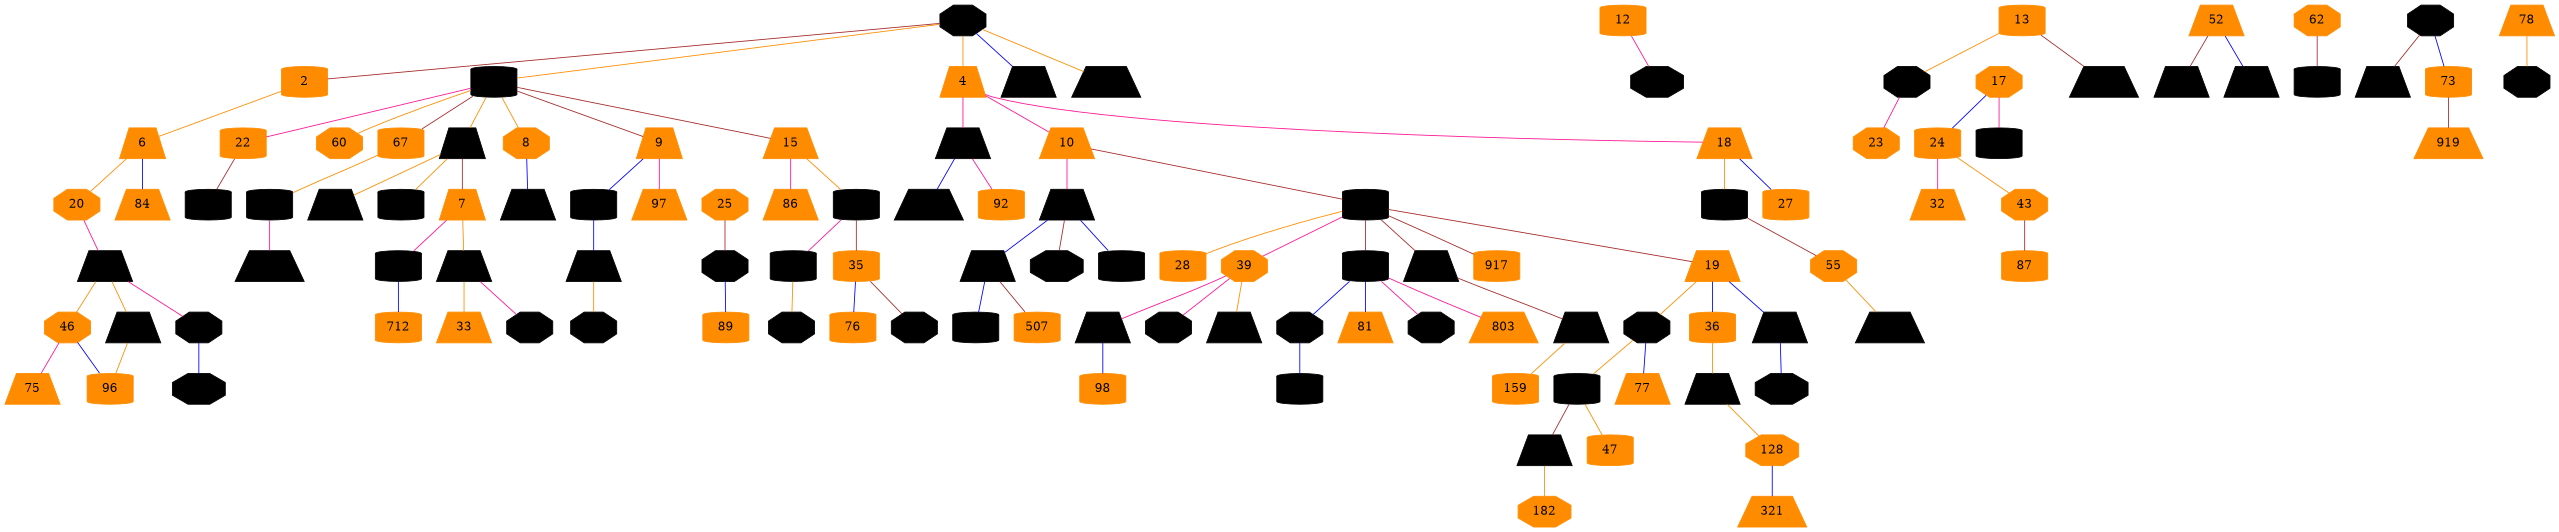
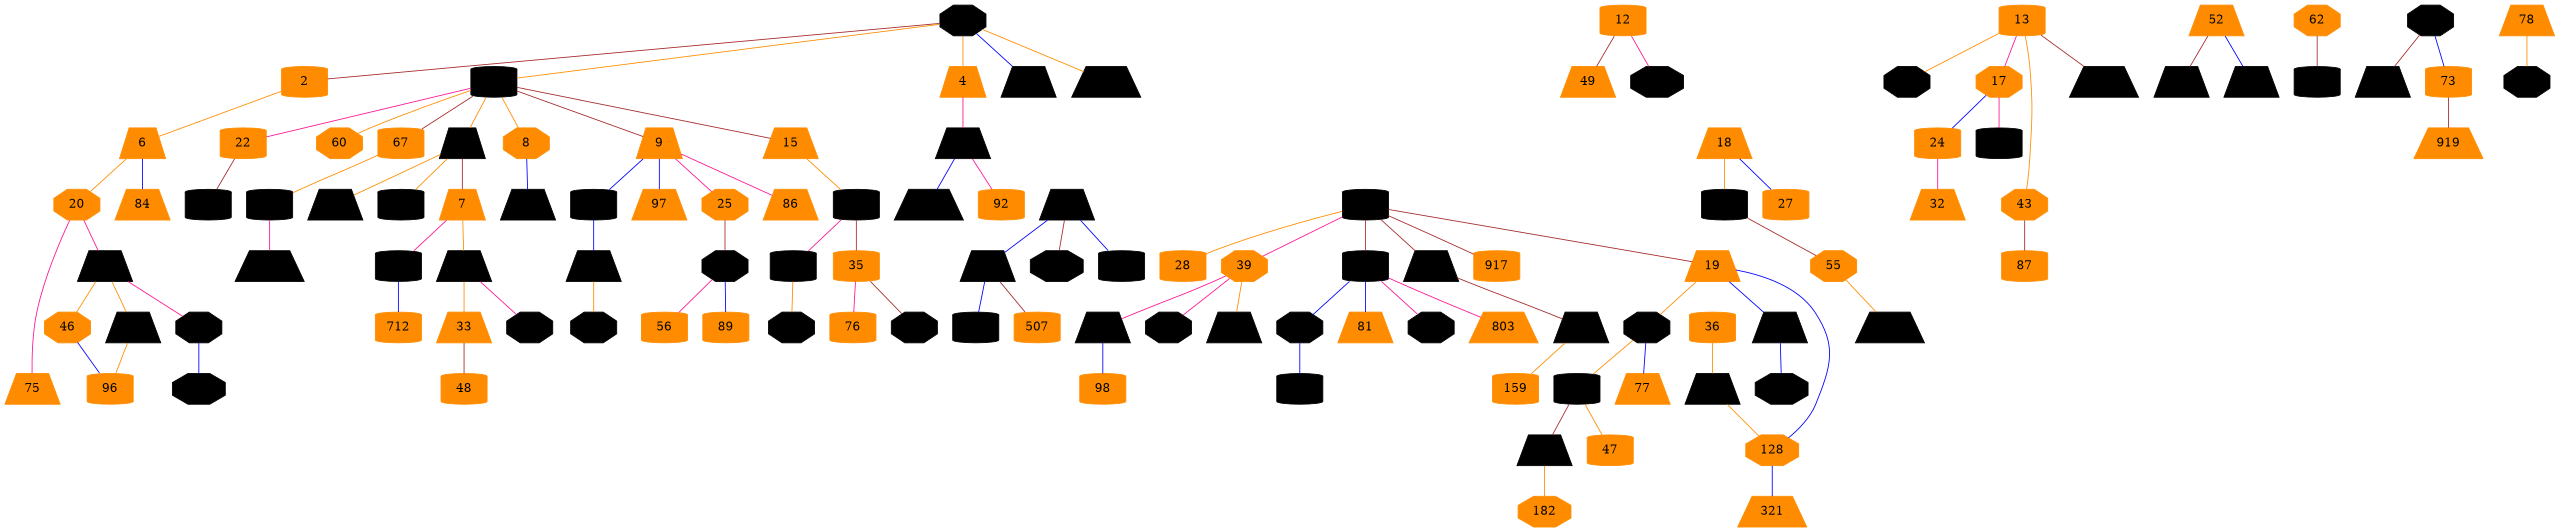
  graph {
    node [color=black shape=trapezium style=filled]
    edge [color=darkorange]
    1 [shape=octagon]
    2 [color=darkorange shape=cylinder]
    3 [shape=cylinder]
    4 [color=darkorange]
    93
    104
    6 [color=darkorange]
    5
    8 [color=darkorange shape=octagon]
    9 [color=darkorange]
    15 [color=darkorange]
    22 [color=darkorange shape=cylinder]
    60 [color=darkorange shape=octagon]
    67 [color=darkorange shape=cylinder]
-   10 [color=darkorange]
    18 [color=darkorange]
    69
    84 [color=darkorange]
    20 [color=darkorange shape=octagon]
    7 [color=darkorange]
    63
    99 [shape=cylinder]
    88
    25 [color=darkorange shape=octagon]
    26 [shape=cylinder]
    97 [color=darkorange]
    30 [shape=cylinder]
    86 [color=darkorange]
    53 [shape=cylinder]
    95 [shape=cylinder]
    14 [shape=cylinder]
    45
    27 [color=darkorange shape=cylinder]
    54 [shape=cylinder]
    92 [color=darkorange shape=cylinder]
    113
    11
    100 [shape=cylinder]
    34
    33 [color=darkorange]
    80 [shape=octagon]
    n42 [color=darkorange label=712 shape=cylinder]
    12 [color=darkorange shape=cylinder]
+   49 [color=darkorange]
    120 [shape=octagon]
    13 [color=darkorange shape=cylinder]
    16 [shape=octagon]
    17 [color=darkorange shape=octagon]
    43 [color=darkorange shape=octagon]
    101
    38 [shape=octagon]
    29
    19 [color=darkorange]
    28 [color=darkorange shape=cylinder]
    39 [color=darkorange shape=octagon]
    41 [shape=cylinder]
    44
    n58 [color=darkorange label=917 shape=cylinder]
    50 [shape=cylinder]
    79
    102 [shape=octagon]
-   23 [color=darkorange shape=octagon]
+   48 [color=darkorange shape=cylinder]
    24 [color=darkorange shape=cylinder]
    108 [shape=cylinder]
    87 [color=darkorange shape=cylinder]
    21 [shape=octagon]
    36 [color=darkorange shape=cylinder]
    57
    40
    59 [shape=octagon]
    82
    64 [shape=octagon]
    81 [color=darkorange]
    85 [shape=octagon]
    n76 [color=darkorange label=803]
    61
    35 [color=darkorange shape=cylinder]
    37 [shape=cylinder]
    32 [color=darkorange]
    55 [color=darkorange shape=octagon]
    31 [shape=cylinder]
    77 [color=darkorange]
    65
    52 [color=darkorange]
    72
    94
    110 [shape=octagon]
    46 [color=darkorange shape=octagon]
    66
    71 [shape=octagon]
    47 [color=darkorange shape=cylinder]
    68
+   56 [color=darkorange shape=cylinder]
    89 [color=darkorange shape=cylinder]
    91 [shape=octagon]
    76 [color=darkorange shape=cylinder]
    83 [shape=octagon]
    42 [shape=octagon]
    n100 [color=darkorange label=182 shape=octagon]
    75 [color=darkorange]
    96 [color=darkorange shape=cylinder]
    115 [shape=octagon]
    n104 [color=darkorange label=128 shape=octagon]
    98 [color=darkorange shape=cylinder]
    111 [shape=cylinder]
    n107 [color=darkorange label=159 shape=cylinder]
    106 [shape=cylinder]
    n109 [color=darkorange label=507 shape=cylinder]
    62 [color=darkorange shape=octagon]
    105 [shape=cylinder]
    58 [shape=octagon]
    70
    73 [color=darkorange shape=cylinder]
    114
    n116 [color=darkorange label=919]
    n117 [color=darkorange label=321]
    116
    78 [color=darkorange]
    90 [shape=octagon]
    1 -- 2 [color=brown]
    1 -- 3
    1 -- 4
    1 -- 93 [color=blue]
    1 -- 104
    2 -- 6
    3 -- 5
    3 -- 8
    3 -- 9 [color=brown]
    3 -- 15 [color=brown]
    3 -- 22 [color=deeppink]
    3 -- 60
    3 -- 67 [color=brown]
-   4 -- 10 [color=deeppink]
-   4 -- 18 [color=deeppink]
    4 -- 69 [color=deeppink]
    6 -- 84 [color=blue]
    6 -- 20
    5 -- 7 [color=brown]
    5 -- 63
    5 -- 99
    8 -- 88 [color=blue]
+   9 -- 25 [color=deeppink]
    9 -- 26 [color=blue]
-   9 -- 97 [color=deeppink]
+   9 -- 97 [color=blue]
    15 -- 30
-   15 -- 86 [color=deeppink]
+   9 -- 86 [color=deeppink]
    22 -- 53 [color=brown]
    67 -- 95
-   10 -- 14 [color=brown]
-   10 -- 45 [color=deeppink]
    18 -- 27 [color=blue]
    18 -- 54
    69 -- 92 [color=deeppink]
    69 -- 113 [color=blue]
    20 -- 34 [color=deeppink]
    7 -- 11
    7 -- 100 [color=deeppink]
    25 -- 38 [color=brown]
    26 -- 29 [color=blue]
    30 -- 35 [color=brown]
    30 -- 37 [color=deeppink]
    95 -- 116 [color=deeppink]
    14 -- 19 [color=brown]
    14 -- 28
    14 -- 39 [color=deeppink]
    14 -- 41 [color=brown]
    14 -- 44 [color=brown]
    14 -- n58 [color=brown]
    45 -- 50 [color=blue]
    45 -- 79 [color=blue]
    45 -- 102 [color=brown]
    54 -- 55 [color=brown]
    11 -- 33
    11 -- 80 [color=deeppink]
    100 -- n42 [color=blue]
    34 -- 46
    34 -- 66
    34 -- 71 [color=deeppink]
+   33 -- 48 [color=brown]
+   12 -- 49 [color=brown]
    12 -- 120 [color=deeppink]
    13 -- 16
-   24 -- 43
+   13 -- 17 [color=deeppink]
+   13 -- 43
    13 -- 101 [color=brown]
-   16 -- 23 [color=deeppink]
    17 -- 24 [color=blue]
    17 -- 108 [color=deeppink]
    43 -- 87 [color=brown]
+   38 -- 56 [color=deeppink]
    38 -- 89 [color=blue]
    29 -- 91
    19 -- 21
-   19 -- 36 [color=blue]
+   19 -- n104 [color=blue]
    19 -- 57 [color=blue]
    39 -- 40 [color=deeppink]
    39 -- 59 [color=deeppink]
    39 -- 82
    41 -- 64 [color=blue]
    41 -- 81 [color=blue]
    41 -- 85 [color=deeppink]
    41 -- n76 [color=deeppink]
    44 -- 61 [color=brown]
    79 -- 106 [color=blue]
    79 -- n109 [color=brown]
    24 -- 32 [color=deeppink]
    21 -- 31
    21 -- 77 [color=blue]
    36 -- 65
    57 -- 110 [color=blue]
    40 -- 98 [color=blue]
    64 -- 111 [color=blue]
    61 -- n107
-   35 -- 76 [color=blue]
+   35 -- 76 [color=deeppink]
    35 -- 83 [color=brown]
    37 -- 42
    55 -- 114
    31 -- 47
    31 -- 68 [color=brown]
    65 -- n104
    52 -- 72 [color=brown]
    52 -- 94 [color=blue]
-   46 -- 75 [color=deeppink]
+   20 -- 75 [color=deeppink]
    46 -- 96 [color=blue]
    66 -- 96
    71 -- 115 [color=blue]
    68 -- n100
    n104 -- n117 [color=blue]
    62 -- 105 [color=brown]
    58 -- 70 [color=brown]
    58 -- 73 [color=blue]
    73 -- n116 [color=brown]
    78 -- 90
  }
